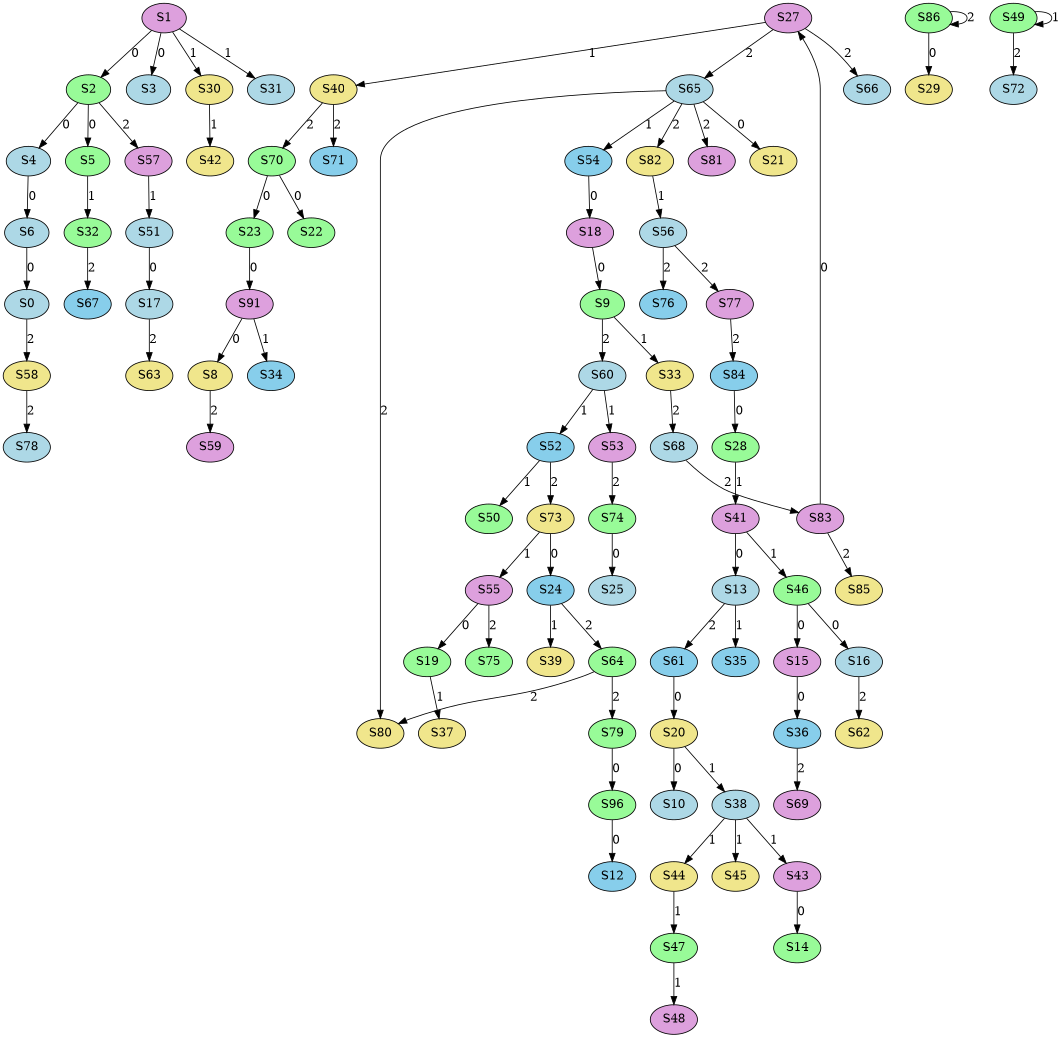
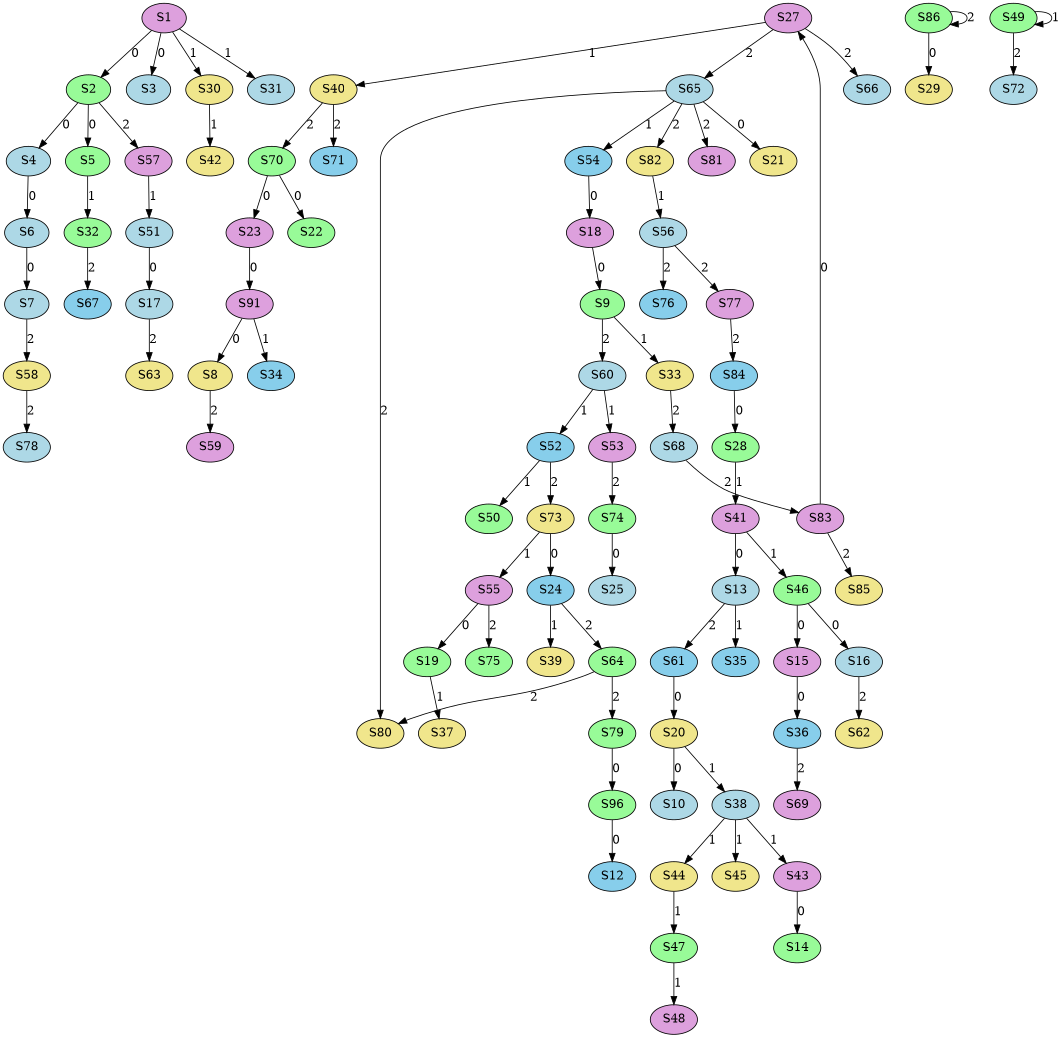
  strict digraph {
    fontname="DejaVu Serif"
    node [fillcolor=palegreen fontname="DejaVu Serif" style=filled]
    edge [fontname="DejaVu Serif"]
    S1 [fillcolor=plum]
    S2
    S3 [fillcolor=lightblue]
    S30 [fillcolor=khaki]
    S31 [fillcolor=lightblue]
    S4 [fillcolor=lightblue]
    S5
    S57 [fillcolor=plum]
    S42 [fillcolor=khaki]
    S6 [fillcolor=lightblue]
    S32
    S51 [fillcolor=lightblue]
-   S7 [fillcolor=lightblue label=S0]
+   S7 [fillcolor=lightblue]
    S67 [fillcolor=skyblue]
    S58 [fillcolor=khaki]
    S78 [fillcolor=lightblue]
    n17 [fillcolor=plum label=S91]
    S8 [fillcolor=khaki]
    S34 [fillcolor=skyblue]
    S59 [fillcolor=plum]
    S18 [fillcolor=plum]
    S9
    S33 [fillcolor=khaki]
    S60 [fillcolor=lightblue]
    S68 [fillcolor=lightblue]
    S52 [fillcolor=skyblue]
    S53 [fillcolor=plum]
    S20 [fillcolor=khaki]
    S10 [fillcolor=lightblue]
    S38 [fillcolor=lightblue]
    S43 [fillcolor=plum]
    S44 [fillcolor=khaki]
    S45 [fillcolor=khaki]
-   S23
+   S23 [fillcolor=plum]
    n35 [label=S96]
    S12 [fillcolor=skyblue]
    S41 [fillcolor=plum]
    S13 [fillcolor=lightblue]
    S46
    S61 [fillcolor=skyblue]
    S35 [fillcolor=skyblue]
    S15 [fillcolor=plum]
    S16 [fillcolor=lightblue]
    S14
    S36 [fillcolor=skyblue]
    S62 [fillcolor=khaki]
    S69 [fillcolor=plum]
    S17 [fillcolor=lightblue]
    S63 [fillcolor=khaki]
    S54 [fillcolor=skyblue]
    S55 [fillcolor=plum]
    S19
    S75
    S37 [fillcolor=khaki]
    S65 [fillcolor=lightblue]
    S21 [fillcolor=khaki]
    S82 [fillcolor=khaki]
    S80 [fillcolor=khaki]
    S81 [fillcolor=plum]
    S56 [fillcolor=lightblue]
    S70
    S22
    S73 [fillcolor=khaki]
    S24 [fillcolor=skyblue]
    S39 [fillcolor=khaki]
    S64
    S79
    S25 [fillcolor=lightblue]
    S74
    S83 [fillcolor=plum]
    S27 [fillcolor=plum]
    S85 [fillcolor=khaki]
    S40 [fillcolor=khaki]
    S66 [fillcolor=lightblue]
    S71 [fillcolor=skyblue]
    S84 [fillcolor=skyblue]
    S28
    S86
    S29 [fillcolor=khaki]
    S47
    S48 [fillcolor=plum]
    S49
    S72 [fillcolor=lightblue]
    S50
    S76 [fillcolor=skyblue]
    S77 [fillcolor=plum]
    S1 -> S2 [label=0]
    S1 -> S3 [label=0]
    S1 -> S30 [label=1]
    S1 -> S31 [label=1]
    S2 -> S4 [label=0]
    S2 -> S5 [label=0]
    S2 -> S57 [label=2]
    S30 -> S42 [label=1]
    S4 -> S6 [label=0]
    S5 -> S32 [label=1]
    S57 -> S51 [label=1]
    S6 -> S7 [label=0]
    S32 -> S67 [label=2]
    S51 -> S17 [label=0]
    S7 -> S58 [label=2]
    S58 -> S78 [label=2]
    n17 -> S8 [label=0]
    n17 -> S34 [label=1]
    S8 -> S59 [label=2]
    S18 -> S9 [label=0]
    S9 -> S33 [label=1]
    S9 -> S60 [label=2]
    S33 -> S68 [label=2]
    S60 -> S52 [label=1]
    S60 -> S53 [label=1]
    S68 -> S83 [label=2]
    S52 -> S73 [label=2]
    S52 -> S50 [label=1]
    S53 -> S74 [label=2]
    S20 -> S10 [label=0]
    S20 -> S38 [label=1]
    S38 -> S43 [label=1]
    S38 -> S44 [label=1]
    S38 -> S45 [label=1]
    S43 -> S14 [label=0]
    S44 -> S47 [label=1]
    S23 -> n17 [label=0]
    n35 -> S12 [label=0]
    S41 -> S13 [label=0]
    S41 -> S46 [label=1]
    S13 -> S61 [label=2]
    S13 -> S35 [label=1]
    S46 -> S15 [label=0]
    S46 -> S16 [label=0]
    S61 -> S20 [label=0]
    S15 -> S36 [label=0]
    S16 -> S62 [label=2]
    S36 -> S69 [label=2]
    S17 -> S63 [label=2]
    S54 -> S18 [label=0]
    S55 -> S19 [label=0]
    S55 -> S75 [label=2]
    S19 -> S37 [label=1]
    S65 -> S54 [label=1]
    S65 -> S21 [label=0]
    S65 -> S82 [label=2]
    S65 -> S80 [label=2]
    S65 -> S81 [label=2]
    S82 -> S56 [label=1]
    S56 -> S76 [label=2]
    S56 -> S77 [label=2]
    S70 -> S23 [label=0]
    S70 -> S22 [label=0]
    S73 -> S55 [label=1]
    S73 -> S24 [label=0]
    S24 -> S39 [label=1]
    S24 -> S64 [label=2]
    S64 -> S80 [label=2]
    S64 -> S79 [label=2]
    S79 -> n35 [label=0]
    S74 -> S25 [label=0]
    S83 -> S27 [label=0]
    S83 -> S85 [label=2]
    S27 -> S65 [label=2]
    S27 -> S40 [label=1]
    S27 -> S66 [label=2]
    S40 -> S70 [label=2]
    S40 -> S71 [label=2]
    S84 -> S28 [label=0]
    S28 -> S41 [label=1]
    S86 -> S86 [label=2]
    S86 -> S29 [label=0]
    S47 -> S48 [label=1]
    S49 -> S49 [label=1]
    S49 -> S72 [label=2]
    S77 -> S84 [label=2]
  }
